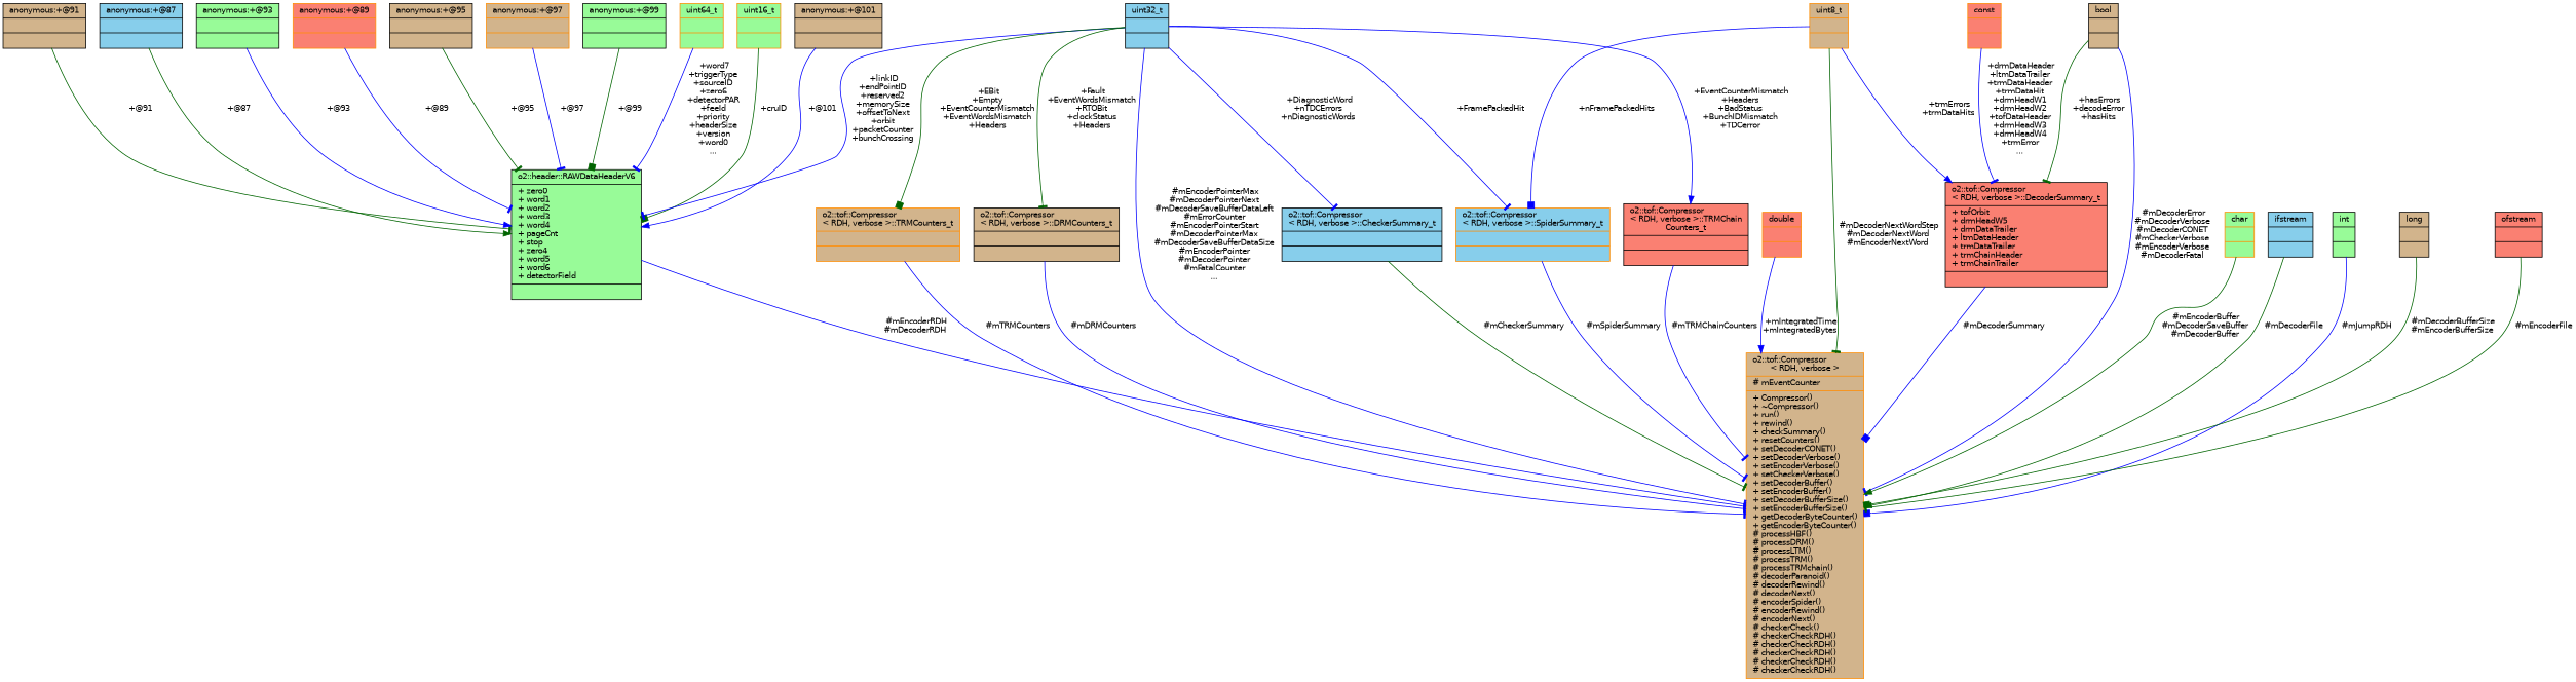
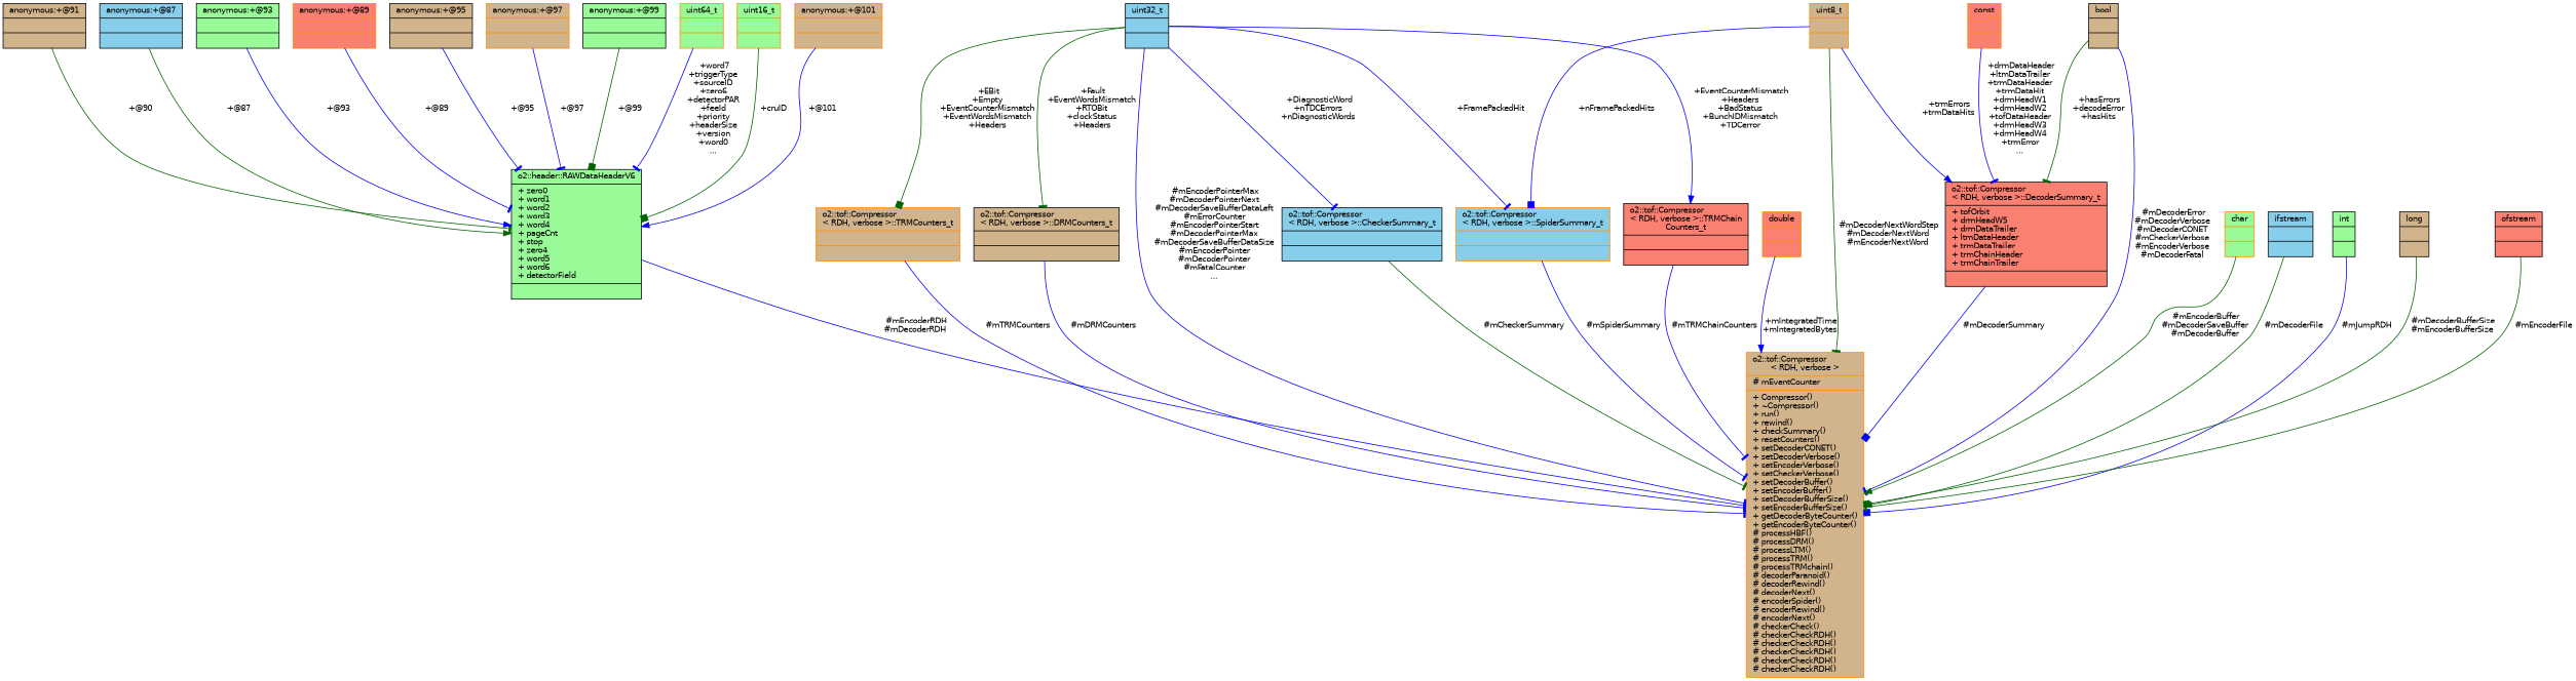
  digraph {
    fontname="DejaVu Sans"
    node [color=black fillcolor=tan fontname="DejaVu Sans" fontsize=10 shape=record style=filled]
    edge [arrowhead=tee color=blue fontname="DejaVu Sans" fontsize=10 labelfontname=Helvetica labelfontsize=10 style=solid]
    n1 [color=darkorange fontcolor=black height=0.2 label="{o2::tof::Compressor\l\< RDH, verbose \>\n|# mEventCounter\l|+ Compressor()\l+ ~Compressor()\l+ run()\l+ rewind()\l+ checkSummary()\l+ resetCounters()\l+ setDecoderCONET()\l+ setDecoderVerbose()\l+ setEncoderVerbose()\l+ setCheckerVerbose()\l+ setDecoderBuffer()\l+ setEncoderBuffer()\l+ setDecoderBufferSize()\l+ setEncoderBufferSize()\l+ getDecoderByteCounter()\l+ getEncoderByteCounter()\l# processHBF()\l# processDRM()\l# processLTM()\l# processTRM()\l# processTRMchain()\l# decoderParanoid()\l# decoderRewind()\l# decoderNext()\l# encoderSpider()\l# encoderRewind()\l# encoderNext()\l# checkerCheck()\l# checkerCheckRDH()\l# checkerCheckRDH()\l# checkerCheckRDH()\l# checkerCheckRDH()\l# checkerCheckRDH()\l}" width=0.4]
    n2 [fillcolor=palegreen height=0.2 label="{o2::header::RAWDataHeaderV6\n|+ zero0\l+ word1\l+ word2\l+ word3\l+ word4\l+ pageCnt\l+ stop\l+ zero4\l+ word5\l+ word6\l+ detectorField\l|}" width=0.4]
    n3 [color=darkorange fillcolor=palegreen height=0.2 label="{uint64_t\n||}" width=0.4]
    n4 [color=darkorange fillcolor=palegreen height=0.2 label="{uint16_t\n||}" width=0.4]
-   n5 [height=0.2 label="{anonymous:+@101\n||}" width=0.4]
+   n5 [color=darkorange height=0.2 label="{anonymous:+@101\n||}" width=0.4]
    n6 [height=0.2 label="{anonymous:+@91\n||}" width=0.4]
    n7 [fillcolor=skyblue height=0.2 label="{uint32_t\n||}" width=0.4]
    n8 [fillcolor=skyblue height=0.2 label="{o2::tof::Compressor\l\< RDH, verbose \>::CheckerSummary_t\n||}" width=0.4]
    n9 [fillcolor=salmon height=0.2 label="{o2::tof::Compressor\l\< RDH, verbose \>::TRMChain\lCounters_t\n||}" width=0.4]
    n10 [color=darkorange height=0.2 label="{o2::tof::Compressor\l\< RDH, verbose \>::TRMCounters_t\n||}" width=0.4]
    n11 [height=0.2 label="{o2::tof::Compressor\l\< RDH, verbose \>::DRMCounters_t\n||}" width=0.4]
    n12 [color=darkorange fillcolor=skyblue height=0.2 label="{o2::tof::Compressor\l\< RDH, verbose \>::SpiderSummary_t\n||}" width=0.4]
    n13 [fillcolor=skyblue height=0.2 label="{anonymous:+@87\n||}" width=0.4]
    n14 [fillcolor=palegreen height=0.2 label="{anonymous:+@93\n||}" width=0.4]
    n15 [color=darkorange fillcolor=salmon height=0.2 label="{anonymous:+@89\n||}" width=0.4]
    n16 [height=0.2 label="{anonymous:+@95\n||}" width=0.4]
    n17 [color=darkorange height=0.2 label="{anonymous:+@97\n||}" width=0.4]
    n18 [fillcolor=palegreen height=0.2 label="{anonymous:+@99\n||}" width=0.4]
    n19 [color=darkorange fillcolor=salmon height=0.2 label="{double\n||}" width=0.4]
    n20 [fillcolor=salmon height=0.2 label="{o2::tof::Compressor\l\< RDH, verbose \>::DecoderSummary_t\n|+ tofOrbit\l+ drmHeadW5\l+ drmDataTrailer\l+ ltmDataHeader\l+ trmDataTrailer\l+ trmChainHeader\l+ trmChainTrailer\l|}" width=0.4]
    n21 [color=darkorange height=0.2 label="{uint8_t\n||}" width=0.4]
    n22 [height=0.2 label="{bool\n||}" width=0.4]
    n23 [color=darkorange fillcolor=salmon height=0.2 label="{const\n||}" width=0.4]
    n24 [color=darkorange fillcolor=palegreen height=0.2 label="{char\n||}" width=0.4]
    n25 [fillcolor=skyblue height=0.2 label="{ifstream\n||}" width=0.4]
    n26 [fillcolor=palegreen height=0.2 label="{int\n||}" width=0.4]
    n27 [height=0.2 label="{long\n||}" width=0.4]
    n28 [fillcolor=salmon height=0.2 label="{ofstream\n||}" width=0.4]
    n2 -> n1 [label=" #mEncoderRDH\n#mDecoderRDH"]
    n3 -> n2 [label=" +word7\n+triggerType\n+sourceID\n+zero6\n+detectorPAR\n+feeId\n+priority\n+headerSize\n+version\n+word0\n..."]
    n4 -> n2 [arrowhead=box color=darkgreen label=" +cruID"]
    n5 -> n2 [arrowhead=normal label=" +@101"]
-   n6 -> n2 [color=darkgreen label=" +@91"]
+   n6 -> n2 [color=darkgreen label=" +@90"]
    n7 -> n1 [label=" #mEncoderPointerMax\n#mDecoderPointerNext\n#mDecoderSaveBufferDataLeft\n#mErrorCounter\n#mEncoderPointerStart\n#mDecoderPointerMax\n#mDecoderSaveBufferDataSize\n#mEncoderPointer\n#mDecoderPointer\n#mFatalCounter\n..."]
-   n7 -> n2 [label=" +linkID\n+endPointID\n+reserved2\n+memorySize\n+offsetToNext\n+orbit\n+packetCounter\n+bunchCrossing"]
    n7 -> n8 [label=" +DiagnosticWord\n+nTDCErrors\n+nDiagnosticWords"]
    n7 -> n9 [arrowhead=normal label=" +EventCounterMismatch\n+Headers\n+BadStatus\n+BunchIDMismatch\n+TDCerror"]
    n7 -> n10 [arrowhead=box color=darkgreen label=" +EBit\n+Empty\n+EventCounterMismatch\n+EventWordsMismatch\n+Headers"]
    n7 -> n11 [color=darkgreen label=" +Fault\n+EventWordsMismatch\n+RTOBit\n+clockStatus\n+Headers"]
    n7 -> n12 [label=" +FramePackedHit"]
    n8 -> n1 [color=darkgreen label=" #mCheckerSummary"]
    n9 -> n1 [label=" #mTRMChainCounters"]
    n10 -> n1 [label=" #mTRMCounters"]
    n11 -> n1 [label=" #mDRMCounters"]
    n12 -> n1 [label=" #mSpiderSummary"]
    n13 -> n2 [arrowhead=normal color=darkgreen label=" +@87"]
    n14 -> n2 [arrowhead=normal label=" +@93"]
    n15 -> n2 [label=" +@89"]
-   n16 -> n2 [color=darkgreen label=" +@95"]
+   n16 -> n2 [label=" +@95"]
    n17 -> n2 [label=" +@97"]
    n18 -> n2 [arrowhead=box color=darkgreen label=" +@99"]
    n19 -> n1 [arrowhead=normal label=" +mIntegratedTime\n+mIntegratedBytes"]
    n20 -> n1 [arrowhead=box label=" #mDecoderSummary"]
    n21 -> n1 [color=darkgreen label=" #mDecoderNextWordStep\n#mDecoderNextWord\n#mEncoderNextWord"]
    n21 -> n12 [arrowhead=box label=" +nFramePackedHits"]
    n21 -> n20 [arrowhead=normal label=" +trmErrors\n+trmDataHits"]
    n22 -> n1 [label=" #mDecoderError\n#mDecoderVerbose\n#mDecoderCONET\n#mCheckerVerbose\n#mEncoderVerbose\n#mDecoderFatal"]
    n22 -> n20 [color=darkgreen label=" +hasErrors\n+decodeError\n+hasHits"]
    n23 -> n20 [label=" +drmDataHeader\n+ltmDataTrailer\n+trmDataHeader\n+trmDataHit\n+drmHeadW1\n+drmHeadW2\n+tofDataHeader\n+drmHeadW3\n+drmHeadW4\n+trmError\n..."]
    n24 -> n1 [arrowhead=normal color=darkgreen label=" #mEncoderBuffer\n#mDecoderSaveBuffer\n#mDecoderBuffer"]
    n25 -> n1 [arrowhead=normal color=darkgreen label=" #mDecoderFile"]
    n26 -> n1 [arrowhead=box label=" #mJumpRDH"]
    n27 -> n1 [arrowhead=box color=darkgreen label=" #mDecoderBufferSize\n#mEncoderBufferSize"]
    n28 -> n1 [color=darkgreen label=" #mEncoderFile"]
  }
